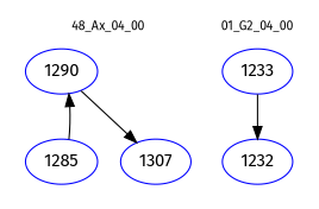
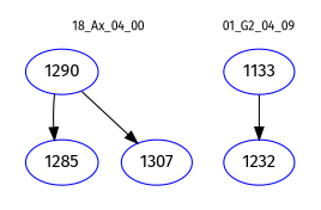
  digraph {
    fontname="Fira Sans"
    node [color=blue fontname="Fira Sans"]
    edge [color=black fontname="Fira Sans"]
    n1 [label=1290]
    n2 [label=1285]
    n3 [label=1307]
-   n4 [label=1233]
+   n4 [label=1133]
    n5 [label=1232]
    subgraph cluster_1 {
      color=white
      fontsize=10
-     label="48_Ax_04_00"
+     label="18_Ax_04_00"
      n1
      n2
      n3
    }
    subgraph cluster_2 {
      color=white
      fontsize=10
-     label="01_G2_04_00"
+     label="01_G2_04_09"
      n4
      n5
    }
-   n2 -> n1
+   n1 -> n2
    n1 -> n3
    n4 -> n5
  }
